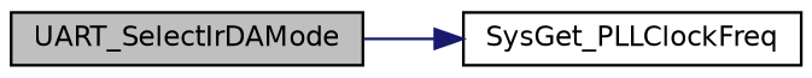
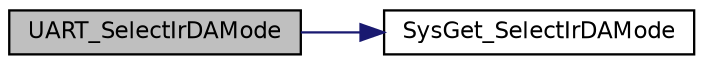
  digraph {
    rankdir=LR
    node [color=black fontname=Helvetica fontsize=10 shape=record style=filled]
    n1 [fillcolor=grey75 fontcolor=black height=0.2 label=UART_SelectIrDAMode width=0.4]
-   n2 [fillcolor=white height=0.2 label=SysGet_PLLClockFreq width=0.4]
+   n2 [fillcolor=white height=0.2 label=SysGet_SelectIrDAMode width=0.4]
    n1 -> n2 [color=midnightblue fontname=Helvetica fontsize=10 labelfontname=Helvetica labelfontsize=10 style=solid]
  }
